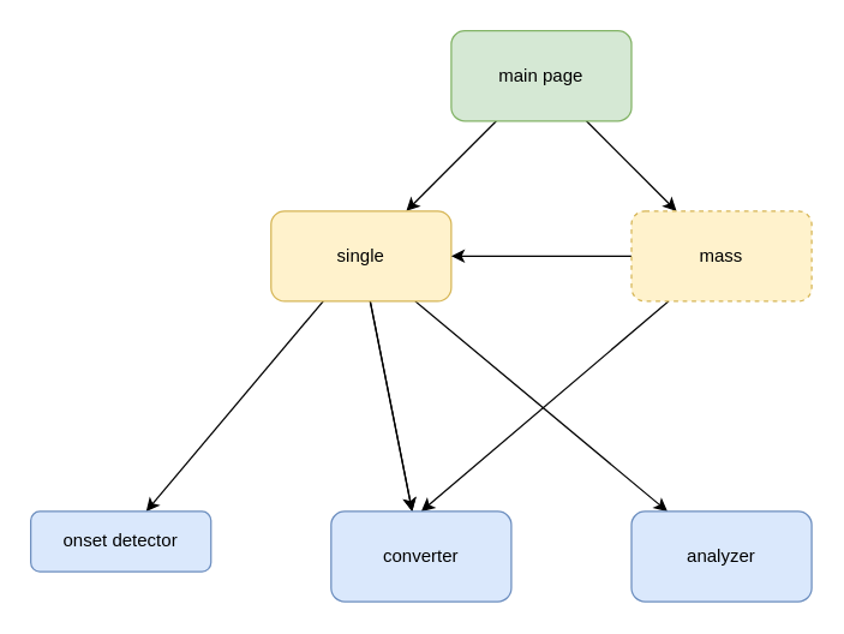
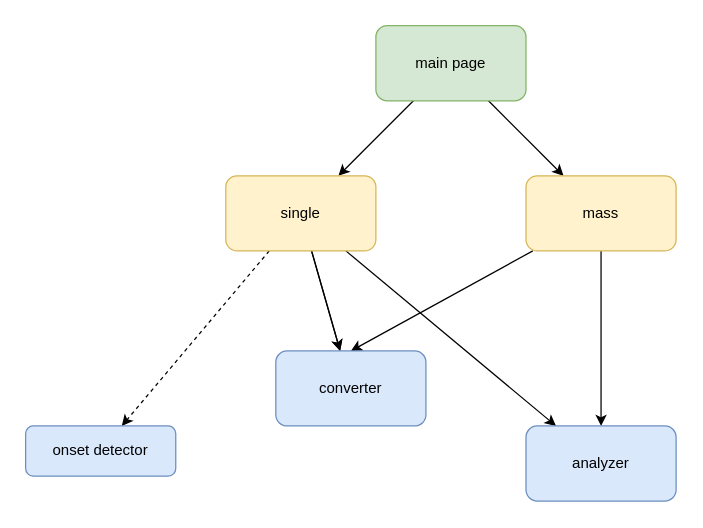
  <mxCell id="0" />
  <mxCell id="1" parent="0" />
  <mxCell id="2" value="" style="edgeStyle=none;rounded=0;orthogonalLoop=1;jettySize=auto;html=1;" parent="1" source="4" target="9" edge="1"><mxGeometry relative="1" as="geometry" /></mxCell>
  <mxCell id="3" value="" style="edgeStyle=none;rounded=0;orthogonalLoop=1;jettySize=auto;html=1;" parent="1" source="4" target="12" edge="1"><mxGeometry relative="1" as="geometry" /></mxCell>
  <mxCell id="4" value="main page" style="rounded=1;whiteSpace=wrap;html=1;fillColor=#d5e8d4;strokeColor=#82b366;" parent="1" vertex="1"><mxGeometry x="300" y="20" width="120" height="60" as="geometry" /></mxCell>
  <mxCell id="5" value="" style="edgeStyle=none;rounded=0;orthogonalLoop=1;jettySize=auto;html=1;" parent="1" source="9" target="13" edge="1"><mxGeometry relative="1" as="geometry" /></mxCell>
  <mxCell id="6" value="" style="edgeStyle=none;rounded=0;orthogonalLoop=1;jettySize=auto;html=1;" parent="1" source="9" target="13" edge="1"><mxGeometry relative="1" as="geometry" /></mxCell>
- <mxCell id="7" value="" style="edgeStyle=none;rounded=0;orthogonalLoop=1;jettySize=auto;html=1;" parent="1" source="9" target="14" edge="1"><mxGeometry relative="1" as="geometry" /></mxCell>
+ <mxCell id="7" value="" style="edgeStyle=none;rounded=0;orthogonalLoop=1;jettySize=auto;html=1;dashed=1;" parent="1" source="9" target="14" edge="1"><mxGeometry relative="1" as="geometry" /></mxCell>
  <mxCell id="8" style="edgeStyle=none;rounded=0;orthogonalLoop=1;jettySize=auto;html=1;" parent="1" source="9" target="15" edge="1"><mxGeometry relative="1" as="geometry" /></mxCell>
  <mxCell id="9" value="single" style="rounded=1;whiteSpace=wrap;html=1;fillColor=#fff2cc;strokeColor=#d6b656;" parent="1" vertex="1"><mxGeometry x="180" y="140" width="120" height="60" as="geometry" /></mxCell>
  <mxCell id="10" style="edgeStyle=none;rounded=0;orthogonalLoop=1;jettySize=auto;html=1;entryX=0.5;entryY=0;entryDx=0;entryDy=0;" parent="1" source="12" target="13" edge="1"><mxGeometry relative="1" as="geometry" /></mxCell>
- <mxCell id="11" style="edgeStyle=none;rounded=0;orthogonalLoop=1;jettySize=auto;html=1;" parent="1" source="12" target="9" edge="1"><mxGeometry relative="1" as="geometry" /></mxCell>
- <mxCell id="12" value="mass" style="rounded=1;whiteSpace=wrap;html=1;fillColor=#fff2cc;strokeColor=#d6b656;dashed=1;" parent="1" vertex="1"><mxGeometry x="420" y="140" width="120" height="60" as="geometry" /></mxCell>
- <mxCell id="13" value="converter" style="rounded=1;whiteSpace=wrap;html=1;fillColor=#dae8fc;strokeColor=#6c8ebf;" parent="1" vertex="1"><mxGeometry x="220" y="340" width="120" height="60" as="geometry" /></mxCell>
+ <mxCell id="11" style="edgeStyle=none;rounded=0;orthogonalLoop=1;jettySize=auto;html=1;" parent="1" source="12" target="15" edge="1"><mxGeometry relative="1" as="geometry" /></mxCell>
+ <mxCell id="12" value="mass" style="rounded=1;whiteSpace=wrap;html=1;fillColor=#fff2cc;strokeColor=#d6b656;" parent="1" vertex="1"><mxGeometry x="420" y="140" width="120" height="60" as="geometry" /></mxCell>
+ <mxCell id="13" value="converter" style="rounded=1;whiteSpace=wrap;html=1;fillColor=#dae8fc;strokeColor=#6c8ebf;" parent="1" vertex="1"><mxGeometry x="220" y="280" width="120" height="60" as="geometry" /></mxCell>
  <mxCell id="14" value="onset detector" style="rounded=1;whiteSpace=wrap;html=1;fillColor=#dae8fc;strokeColor=#6c8ebf;" parent="1" vertex="1"><mxGeometry x="20" y="340" width="120" height="40" as="geometry" /></mxCell>
  <mxCell id="15" value="analyzer" style="rounded=1;whiteSpace=wrap;html=1;fillColor=#dae8fc;strokeColor=#6c8ebf;" parent="1" vertex="1"><mxGeometry x="420" y="340" width="120" height="60" as="geometry" /></mxCell>
